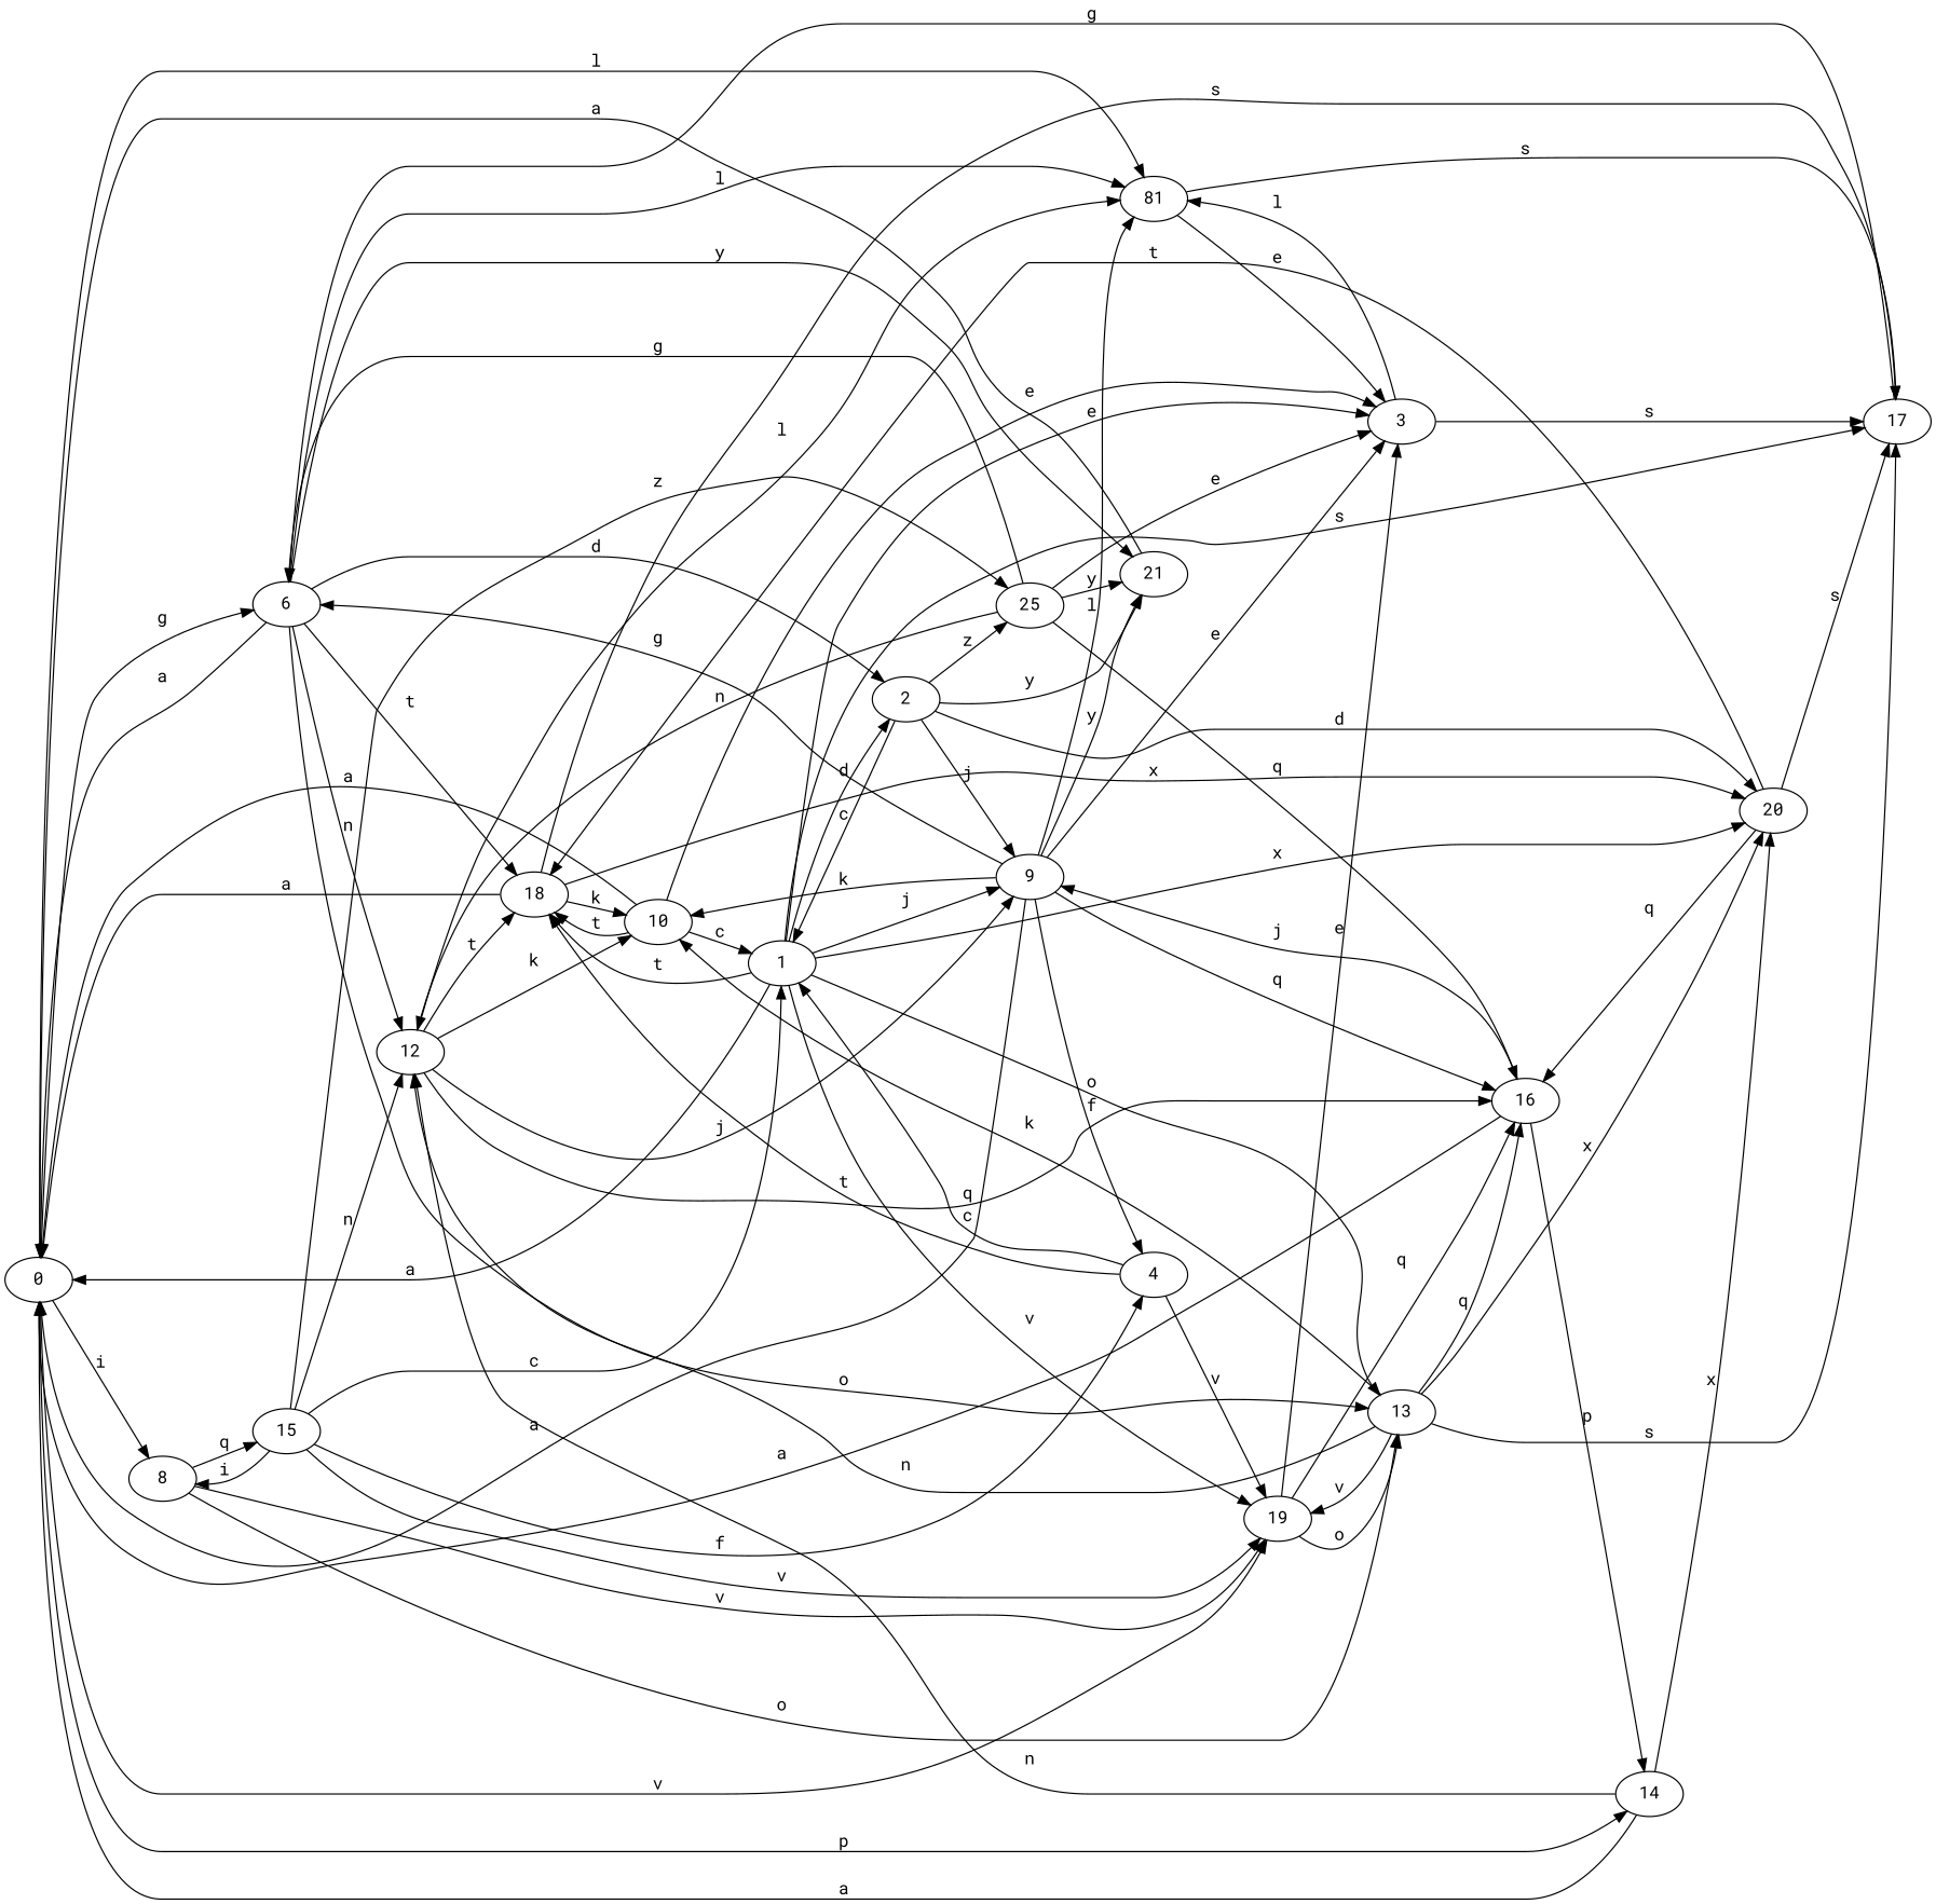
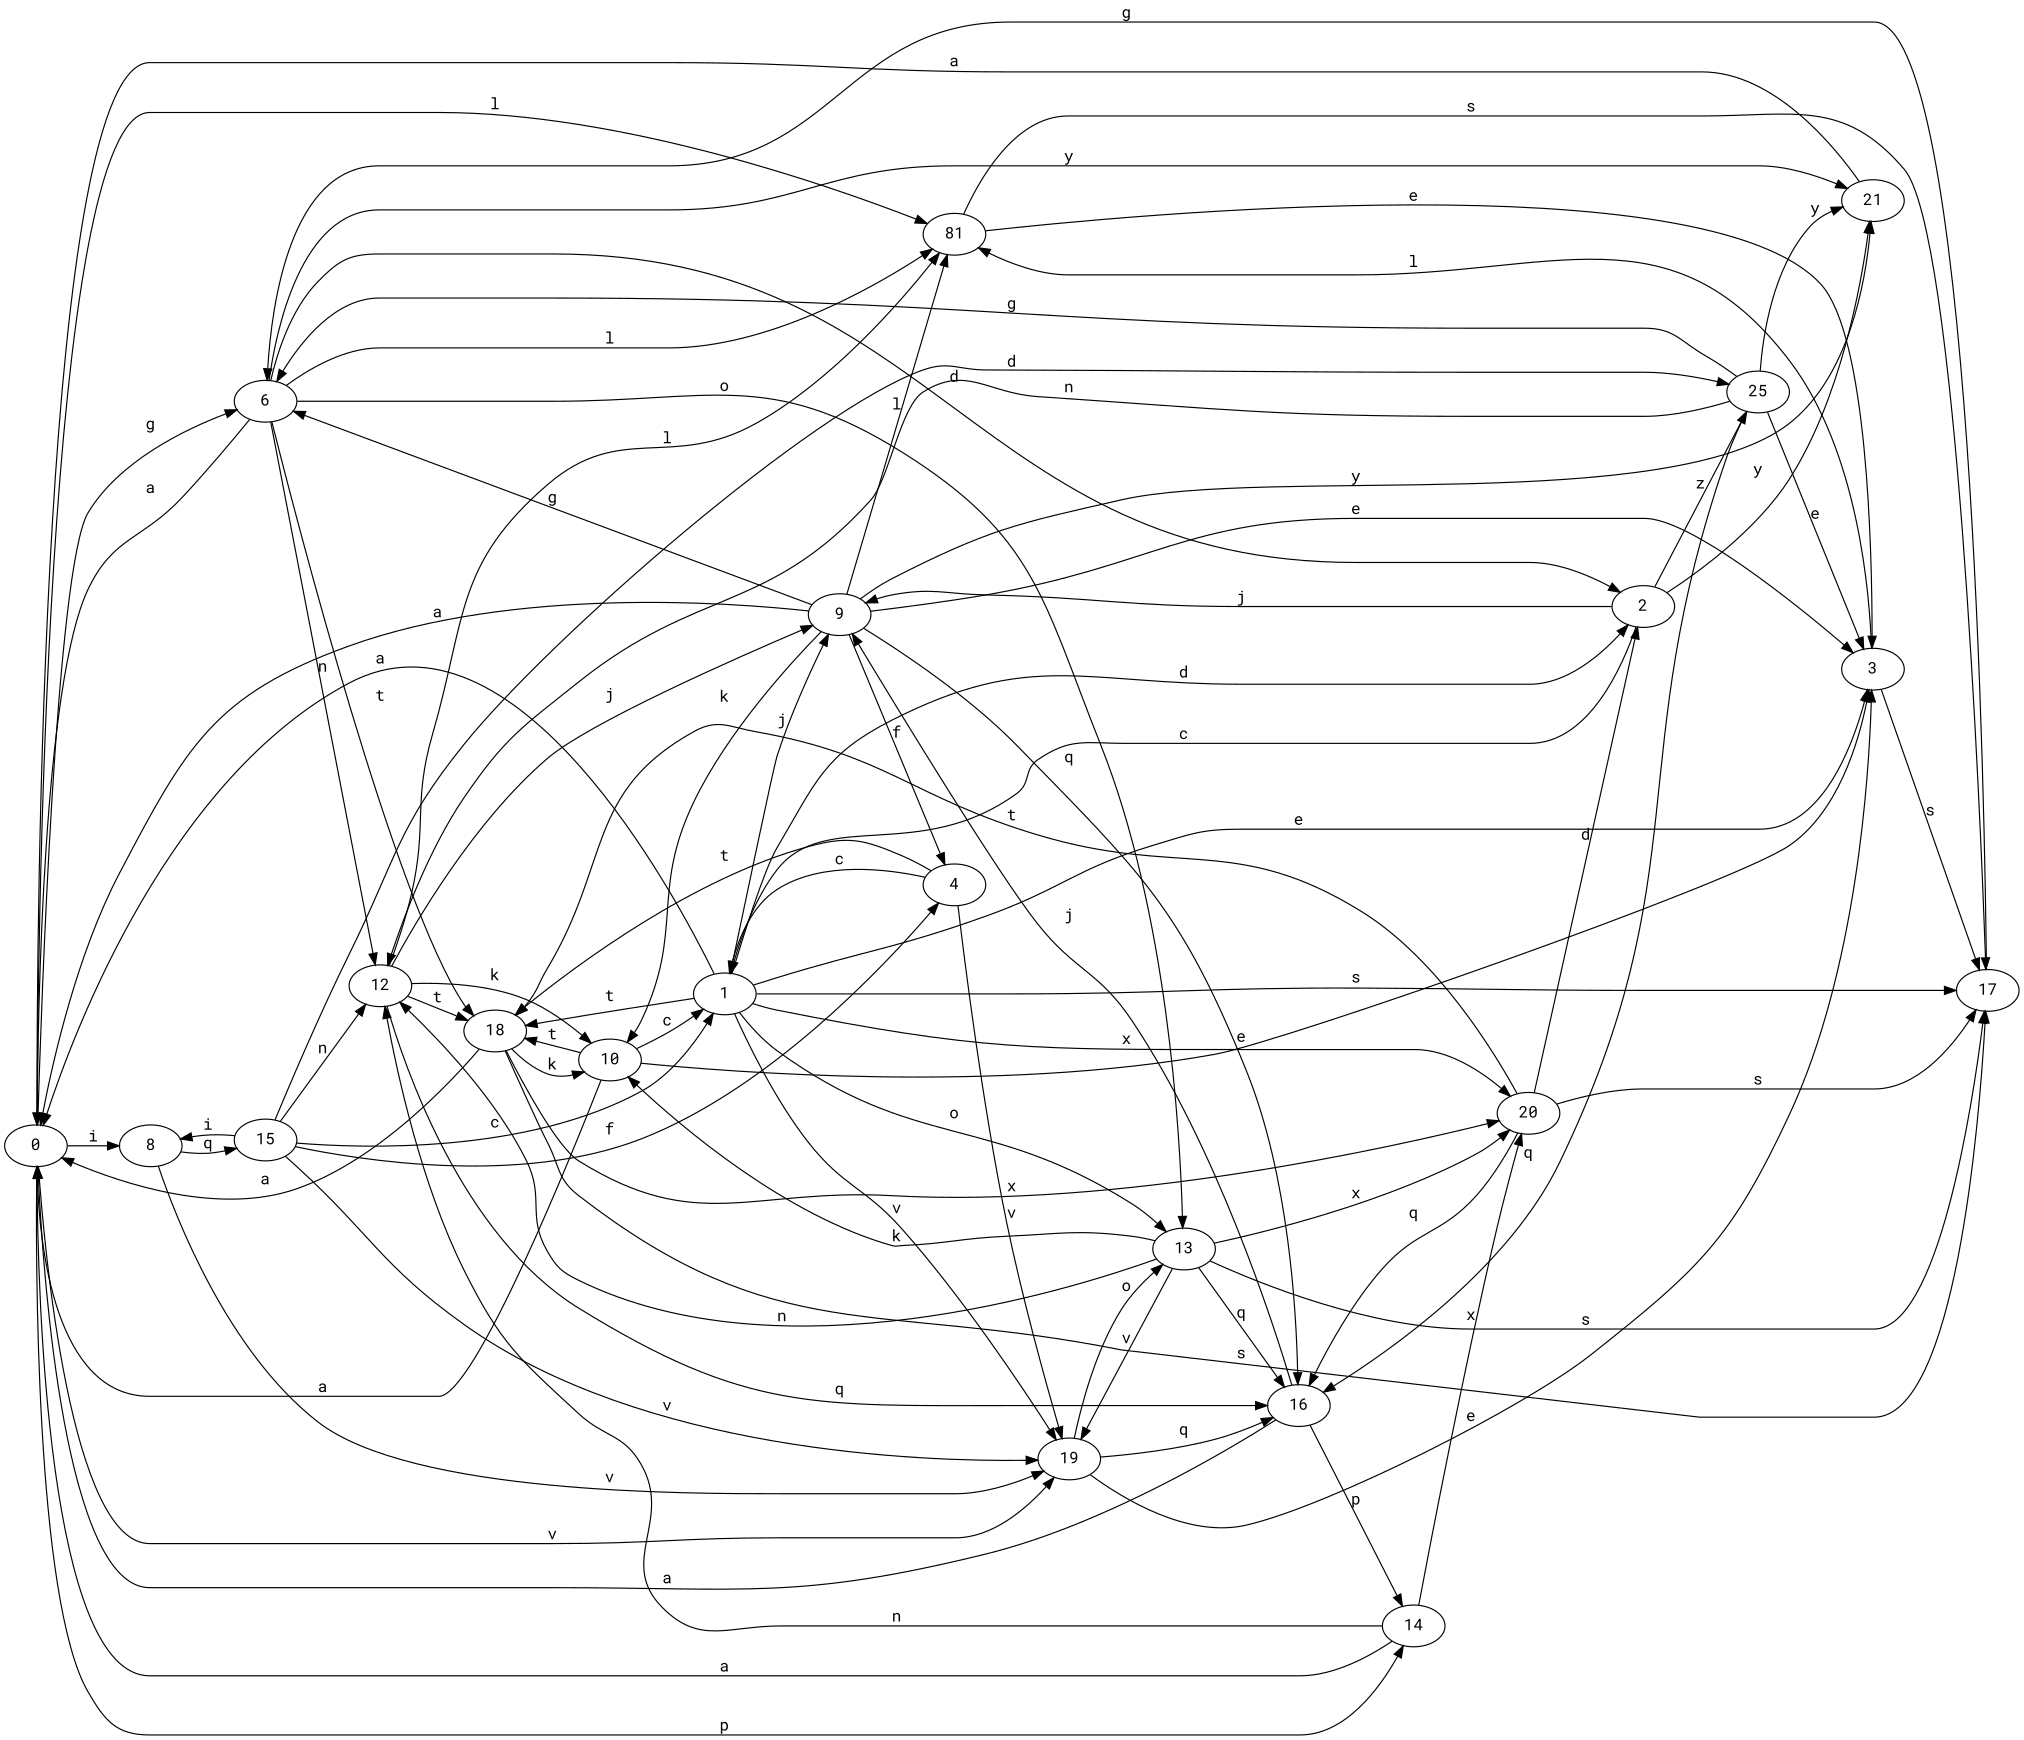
  strict digraph {
    fontname="Roboto Mono"
    rankdir=LR
    node [fontname="Roboto Mono"]
    edge [fontname="Roboto Mono"]
    0
    6
    8
    n4 [label=81]
    14
    19
    2
    13
    18
    21
    12
    15
    3
    17
    20
    16
    1
    9
    25
    4
    10
    0 -> 6 [label=g]
    0 -> 8 [label=i]
    0 -> n4 [label=l]
    0 -> 14 [label=p]
    0 -> 19 [label=v]
    6 -> 0 [label=a]
    6 -> n4 [label=l]
    6 -> 2 [label=d]
    6 -> 13 [label=o]
    6 -> 18 [label=t]
    6 -> 21 [label=y]
    6 -> 12 [label=n]
    8 -> 19 [label=v]
-   8 -> 13 [label=o]
    8 -> 15 [label=q]
    n4 -> 3 [label=e]
    n4 -> 17 [label=s]
    14 -> 0 [label=a]
    14 -> 12 [label=n]
    14 -> 20 [label=x]
    19 -> 13 [label=o]
    19 -> 3 [label=e]
    19 -> 16 [label=q]
    2 -> 21 [label=y]
    2 -> 1 [label=c]
    2 -> 9 [label=j]
    2 -> 25 [label=z]
    13 -> 19 [label=v]
    13 -> 12 [label=n]
    13 -> 17 [label=s]
    13 -> 20 [label=x]
    13 -> 16 [label=q]
    13 -> 10 [label=k]
    18 -> 0 [label=a]
    18 -> 17 [label=s]
    18 -> 20 [label=x]
    18 -> 10 [label=k]
    21 -> 0 [label=a]
    12 -> n4 [label=l]
    12 -> 18 [label=t]
    12 -> 16 [label=q]
    12 -> 9 [label=j]
    12 -> 10 [label=k]
    15 -> 8 [label=i]
    15 -> 19 [label=v]
    15 -> 12 [label=n]
    15 -> 1 [label=c]
-   15 -> 25 [label=z]
+   15 -> 25 [label=d]
    15 -> 4 [label=f]
    3 -> n4 [label=l]
    3 -> 17 [label=s]
    17 -> 6 [label=g]
-   2 -> 20 [label=d]
+   20 -> 2 [label=d]
    20 -> 18 [label=t]
    20 -> 17 [label=s]
    20 -> 16 [label=q]
    16 -> 0 [label=a]
    16 -> 14 [label=p]
    16 -> 9 [label=j]
    1 -> 0 [label=a]
    1 -> 19 [label=v]
    1 -> 2 [label=d]
    1 -> 13 [label=o]
    1 -> 18 [label=t]
    1 -> 3 [label=e]
    1 -> 17 [label=s]
    1 -> 20 [label=x]
    1 -> 9 [label=j]
    9 -> 0 [label=a]
    9 -> 6 [label=g]
    9 -> n4 [label=l]
    9 -> 21 [label=y]
    9 -> 3 [label=e]
    9 -> 16 [label=q]
    9 -> 4 [label=f]
    9 -> 10 [label=k]
    25 -> 6 [label=g]
    25 -> 21 [label=y]
    25 -> 12 [label=n]
    25 -> 3 [label=e]
    25 -> 16 [label=q]
    4 -> 19 [label=v]
    4 -> 18 [label=t]
    4 -> 1 [label=c]
    10 -> 0 [label=a]
    10 -> 18 [label=t]
    10 -> 3 [label=e]
    10 -> 1 [label=c]
  }
